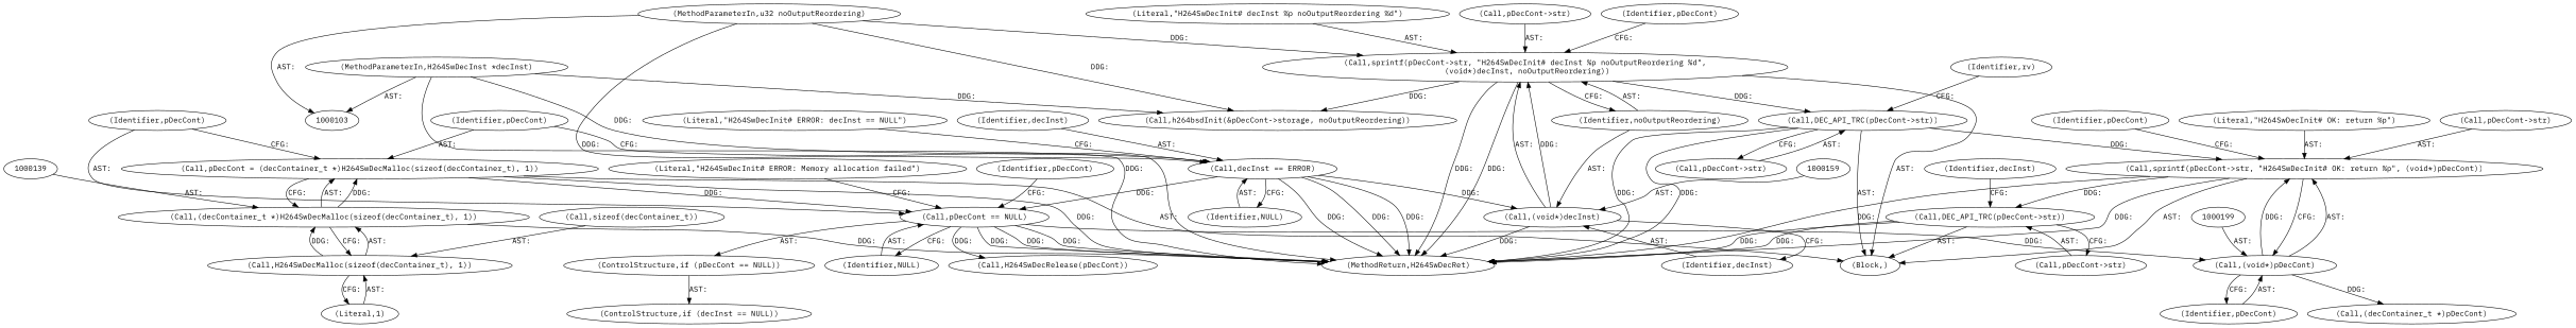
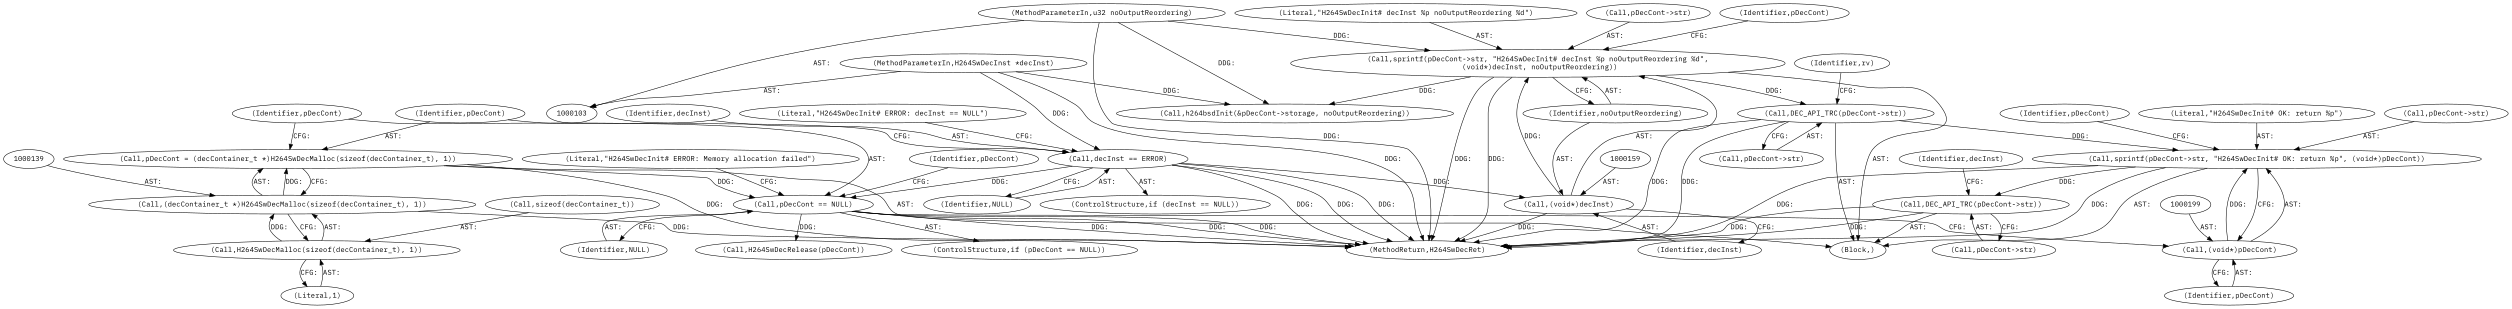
  digraph {
    fontname="IBM Plex Mono"
    node [fontname="IBM Plex Mono"]
    edge [fontname="IBM Plex Mono"]
    n1 [label="(Call,sprintf(pDecCont->str, \"H264SwDecInit# OK: return %p\", (void*)pDecCont))"]
    n2 [label="(Call,(void*)pDecCont)"]
    n3 [label="(Call,DEC_API_TRC(pDecCont->str))"]
    n4 [label="(MethodReturn,H264SwDecRet)"]
    n5 [label="(Block,)"]
    n6 [label="(Identifier,pDecCont)"]
-   n7 [label="(Call,(decContainer_t *)pDecCont)"]
    n8 [label="(Call,pDecCont->str)"]
    n9 [label="(Call,DEC_API_TRC(pDecCont->str))"]
    n10 [label="(Call,pDecCont->str)"]
    n11 [label="(Call,sprintf(pDecCont->str, \"H264SwDecInit# decInst %p noOutputReordering %d\",\n (void*)decInst, noOutputReordering))"]
    n12 [label="(Call,h264bsdInit(&pDecCont->storage, noOutputReordering))"]
    n13 [label="(Identifier,noOutputReordering)"]
    n14 [label="(Call,(void*)decInst)"]
    n15 [label="(Identifier,decInst)"]
    n16 [label="(Call,decInst == ERROR)"]
    n17 [label="(Call,pDecCont == NULL)"]
    n18 [label="(Identifier,NULL)"]
    n19 [label="(ControlStructure,if (decInst == NULL))"]
    n20 [label="(Identifier,NULL)"]
    n21 [label="(Call,H264SwDecRelease(pDecCont))"]
    n22 [label="(ControlStructure,if (pDecCont == NULL))"]
    n23 [label="(MethodParameterIn,H264SwDecInst *decInst)"]
    1000103
    n25 [label="(MethodParameterIn,u32 noOutputReordering)"]
    n26 [label="(Call,pDecCont = (decContainer_t *)H264SwDecMalloc(sizeof(decContainer_t), 1))"]
    n27 [label="(Call,(decContainer_t *)H264SwDecMalloc(sizeof(decContainer_t), 1))"]
    n28 [label="(Call,H264SwDecMalloc(sizeof(decContainer_t), 1))"]
    n29 [label="(Literal,1)"]
    n30 [label="(Literal,\"H264SwDecInit# ERROR: decInst == NULL\")"]
    n31 [label="(Identifier,decInst)"]
    n32 [label="(Call,pDecCont->str)"]
    n33 [label="(Identifier,pDecCont)"]
    n34 [label="(Identifier,rv)"]
    n35 [label="(Identifier,pDecCont)"]
    n36 [label="(Identifier,pDecCont)"]
    n37 [label="(Literal,\"H264SwDecInit# OK: return %p\")"]
    n38 [label="(Identifier,pDecCont)"]
    n39 [label="(Identifier,decInst)"]
    n40 [label="(Literal,\"H264SwDecInit# decInst %p noOutputReordering %d\")"]
    n41 [label="(Literal,\"H264SwDecInit# ERROR: Memory allocation failed\")"]
    n42 [label="(Call,sizeof(decContainer_t))"]
    n43 [label="(Call,pDecCont->str)"]
    n44 [label="(Identifier,pDecCont)"]
    1000159
    1000199
    1000139
    n1 -> n2 [label="CFG: "]
    n1 -> n3 [label="DDG: "]
    n1 -> n4 [label="DDG: "]
    n1 -> n4 [label="DDG: "]
    n1 -> n5 [label="AST: "]
    n2 -> n1 [label="AST: "]
    n2 -> n1 [label="DDG: "]
    n2 -> n6 [label="CFG: "]
-   n2 -> n7 [label="DDG: "]
    n3 -> n4 [label="DDG: "]
    n3 -> n4 [label="DDG: "]
    n3 -> n5 [label="AST: "]
    n3 -> n8 [label="CFG: "]
    n6 -> n2 [label="AST: "]
    n8 -> n3 [label="AST: "]
    n9 -> n1 [label="DDG: "]
    n9 -> n4 [label="DDG: "]
    n9 -> n4 [label="DDG: "]
    n9 -> n5 [label="AST: "]
    n9 -> n10 [label="CFG: "]
    n10 -> n9 [label="AST: "]
    n11 -> n4 [label="DDG: "]
    n11 -> n4 [label="DDG: "]
    n11 -> n5 [label="AST: "]
    n11 -> n9 [label="DDG: "]
    n11 -> n12 [label="DDG: "]
    n11 -> n13 [label="CFG: "]
    n13 -> n11 [label="AST: "]
    n13 -> n14 [label="AST: "]
    n14 -> n4 [label="DDG: "]
    n14 -> n11 [label="AST: "]
    n14 -> n11 [label="DDG: "]
    n14 -> n15 [label="CFG: "]
    n15 -> n14 [label="AST: "]
    n16 -> n4 [label="DDG: "]
    n16 -> n4 [label="DDG: "]
    n16 -> n4 [label="DDG: "]
    n16 -> n14 [label="DDG: "]
    n16 -> n17 [label="DDG: "]
    n16 -> n18 [label="CFG: "]
-   n22 -> n19 [label="AST: "]
-   n17 -> n2 [label="DDG: "]
+   n16 -> n19 [label="AST: "]
+   n17 -> n2 [label="CFG: "]
    n17 -> n4 [label="DDG: "]
    n17 -> n4 [label="DDG: "]
    n17 -> n4 [label="DDG: "]
    n17 -> n20 [label="CFG: "]
    n17 -> n21 [label="DDG: "]
    n17 -> n22 [label="AST: "]
    n18 -> n16 [label="AST: "]
    n20 -> n17 [label="AST: "]
    n23 -> n4 [label="DDG: "]
    n23 -> n12 [label="DDG: "]
    n23 -> n16 [label="DDG: "]
    n23 -> 1000103 [label="AST: "]
    n25 -> n4 [label="DDG: "]
    n25 -> n11 [label="DDG: "]
    n25 -> n12 [label="DDG: "]
    n25 -> 1000103 [label="AST: "]
    n26 -> n4 [label="DDG: "]
    n26 -> n5 [label="AST: "]
    n26 -> n17 [label="DDG: "]
    n26 -> n27 [label="CFG: "]
    n27 -> n4 [label="DDG: "]
    n27 -> n26 [label="AST: "]
    n27 -> n26 [label="DDG: "]
    n27 -> n28 [label="CFG: "]
    n28 -> n27 [label="AST: "]
    n28 -> n27 [label="DDG: "]
    n28 -> n29 [label="CFG: "]
    n29 -> n28 [label="AST: "]
    n30 -> n16 [label="CFG: "]
    n31 -> n16 [label="AST: "]
    n32 -> n11 [label="AST: "]
    n33 -> n17 [label="CFG: "]
    n34 -> n9 [label="CFG: "]
    n35 -> n1 [label="CFG: "]
    n36 -> n17 [label="AST: "]
    n36 -> n26 [label="CFG: "]
    n37 -> n1 [label="AST: "]
    n38 -> n11 [label="CFG: "]
    n39 -> n3 [label="CFG: "]
    n40 -> n11 [label="AST: "]
    n41 -> n17 [label="CFG: "]
    n42 -> n28 [label="AST: "]
    n43 -> n1 [label="AST: "]
    n44 -> n16 [label="CFG: "]
    n44 -> n26 [label="AST: "]
    1000159 -> n14 [label="AST: "]
    1000199 -> n2 [label="AST: "]
    1000139 -> n27 [label="AST: "]
  }
